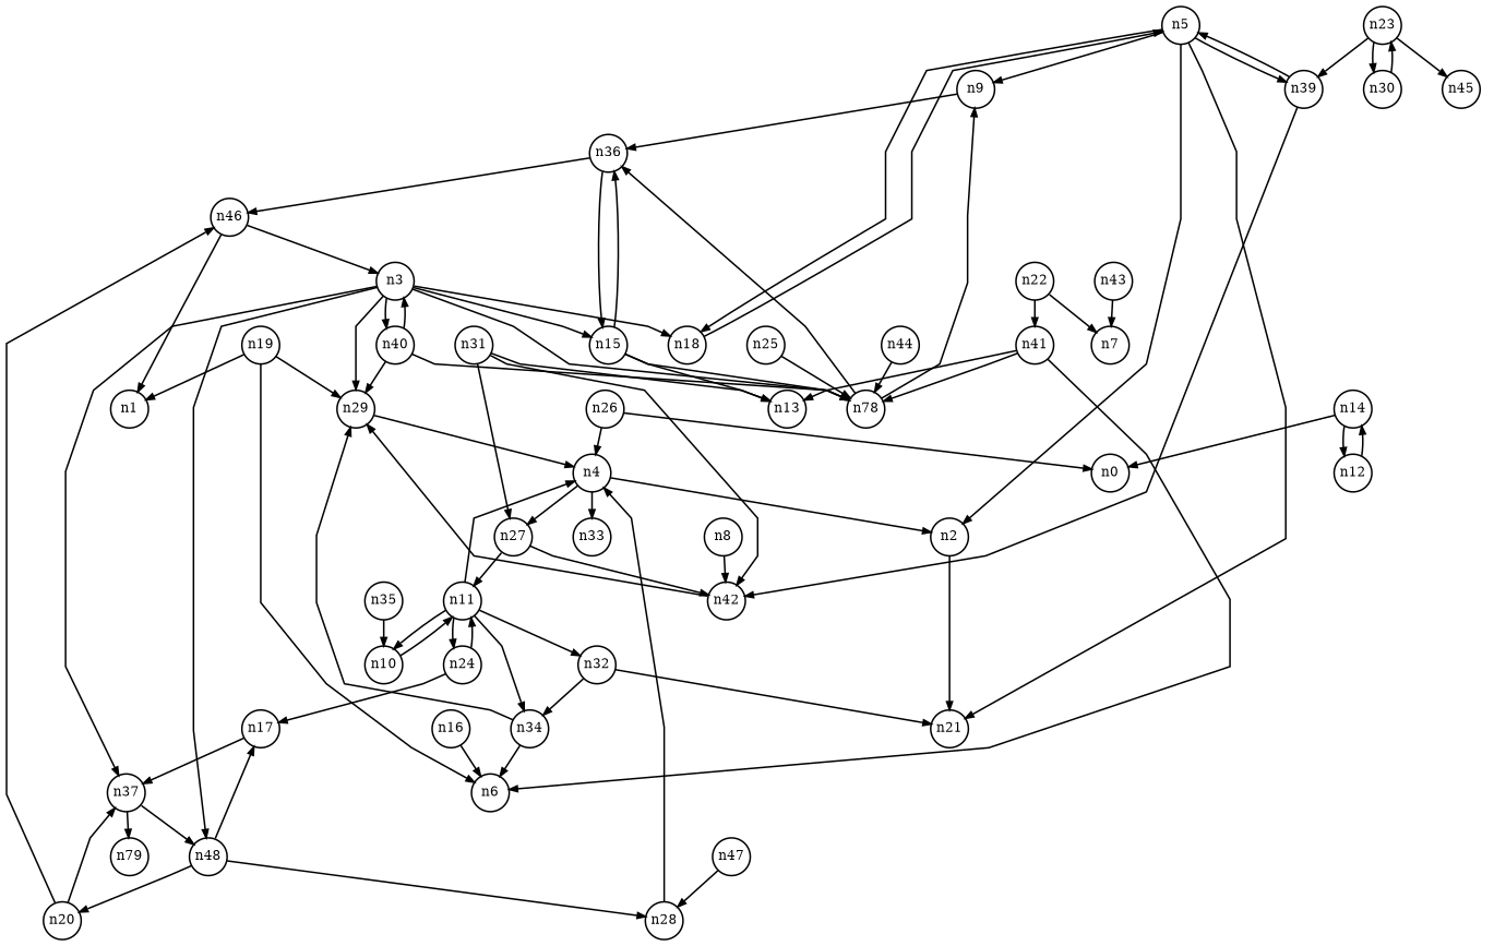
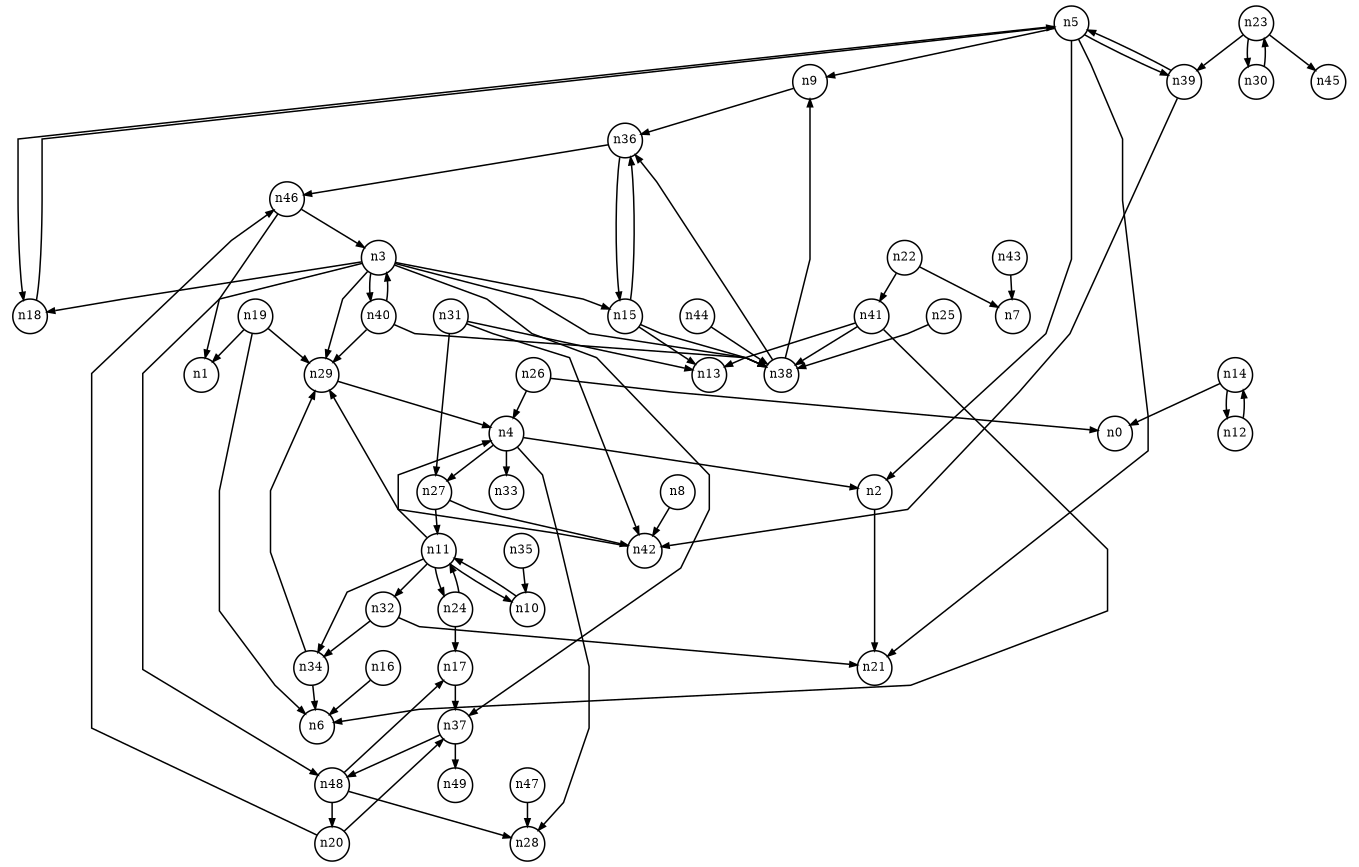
  digraph {
    fontsize=8
    nodesep=0.22
    nodesize=0.16
    ranksep=0.22
    splines=polyline
    node [fixedsize=shape fontsize=8 shape=circle]
    edge [arrowsize=0.5]
    n2 [width=0.32]
    n21 [width=0.32]
    n15 [width=0.32]
-   n38 [width=0.32 label=n78]
+   n38 [width=0.32]
    n36 [width=0.32]
    n13 [width=0.32]
    n9 [width=0.32]
    n46 [width=0.32]
    n3 [width=0.32]
    n1 [width=0.32]
    n18 [width=0.32]
    n29 [width=0.32]
    n37 [width=0.32]
    n40 [width=0.32]
    n48 [width=0.32]
    n5 [width=0.32]
    n20 [width=0.32]
    n4 [width=0.32]
-   n49 [width=0.32 label=n79]
+   n49 [width=0.32]
    n17 [width=0.32]
    n28 [width=0.32]
    n39 [width=0.32]
    n27 [width=0.32]
    n33 [width=0.32]
    n42 [width=0.32]
    n11 [width=0.32]
    n10 [width=0.32]
    n24 [width=0.32]
    n32 [width=0.32]
    n34 [width=0.32]
    n6 [width=0.32]
    n8 [width=0.32]
    n14 [width=0.32]
    n0 [width=0.32]
    n12 [width=0.32]
    n16 [width=0.32]
    n19 [width=0.32]
    n22 [width=0.32]
    n7 [width=0.32]
    n41 [width=0.32]
    n30 [width=0.32]
    n23 [width=0.32]
    n45 [width=0.32]
    n25 [width=0.32]
    n26 [width=0.32]
    n31 [width=0.32]
    n35 [width=0.32]
    n43 [width=0.32]
    n44 [width=0.32]
    n47 [width=0.32]
    n2 -> n21
    n15 -> n38
    n15 -> n36
    n15 -> n13
    n38 -> n36
    n38 -> n9
    n36 -> n15
    n36 -> n46
    n9 -> n36
    n46 -> n3
    n46 -> n1
    n3 -> n15
    n3 -> n38
    n3 -> n18
    n3 -> n29
    n3 -> n37
    n3 -> n40
    n3 -> n48
    n18 -> n5
    n29 -> n4
    n37 -> n48
    n37 -> n49
    n40 -> n38
    n40 -> n3
    n40 -> n29
    n48 -> n20
    n48 -> n17
    n48 -> n28
    n5 -> n2
    n5 -> n21
    n5 -> n9
    n5 -> n18
    n5 -> n39
    n20 -> n46
    n20 -> n37
    n4 -> n2
-   n28 -> n4
+   n4 -> n28
    n4 -> n27
    n4 -> n33
    n17 -> n37
    n39 -> n5
    n39 -> n42
    n27 -> n42
    n27 -> n11
    n42 -> n29
    n11 -> n4
    n11 -> n10
    n11 -> n24
    n11 -> n32
    n11 -> n34
    n10 -> n11
    n24 -> n17
    n24 -> n11
    n32 -> n21
    n32 -> n34
    n34 -> n29
    n34 -> n6
    n8 -> n42
    n14 -> n0
    n14 -> n12
    n12 -> n14
    n16 -> n6
    n19 -> n1
    n19 -> n29
    n19 -> n6
    n22 -> n7
    n22 -> n41
    n41 -> n38
    n41 -> n13
    n41 -> n6
    n30 -> n23
    n23 -> n39
    n23 -> n30
    n23 -> n45
    n25 -> n38
    n26 -> n4
    n26 -> n0
    n31 -> n13
    n31 -> n27
    n31 -> n42
    n35 -> n10
    n43 -> n7
    n44 -> n38
    n47 -> n28
  }
